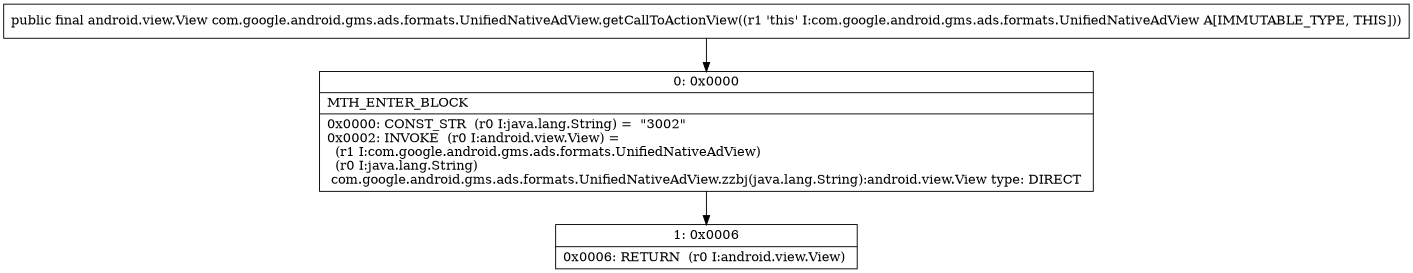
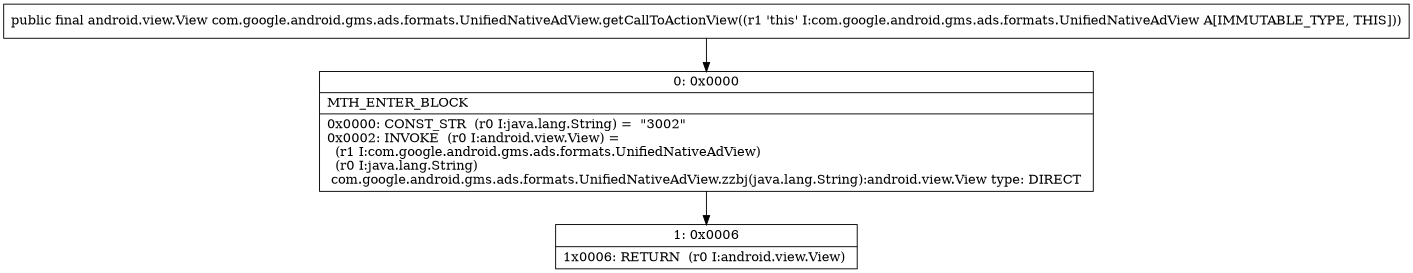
  digraph {
    node [shape=record]
    n1 [label="{0\:\ 0x0000|MTH_ENTER_BLOCK\l|0x0000: CONST_STR  (r0 I:java.lang.String) =  \"3002\" \l0x0002: INVOKE  (r0 I:android.view.View) = \l  (r1 I:com.google.android.gms.ads.formats.UnifiedNativeAdView)\l  (r0 I:java.lang.String)\l com.google.android.gms.ads.formats.UnifiedNativeAdView.zzbj(java.lang.String):android.view.View type: DIRECT \l}"]
-   n2 [label="{1\:\ 0x0006|0x0006: RETURN  (r0 I:android.view.View) \l}"]
+   n2 [label="{1\:\ 0x0006|1x0006: RETURN  (r0 I:android.view.View) \l}"]
    n3 [label="{public final android.view.View com.google.android.gms.ads.formats.UnifiedNativeAdView.getCallToActionView((r1 'this' I:com.google.android.gms.ads.formats.UnifiedNativeAdView A[IMMUTABLE_TYPE, THIS])) }"]
    n1 -> n2
    n3 -> n1
  }
